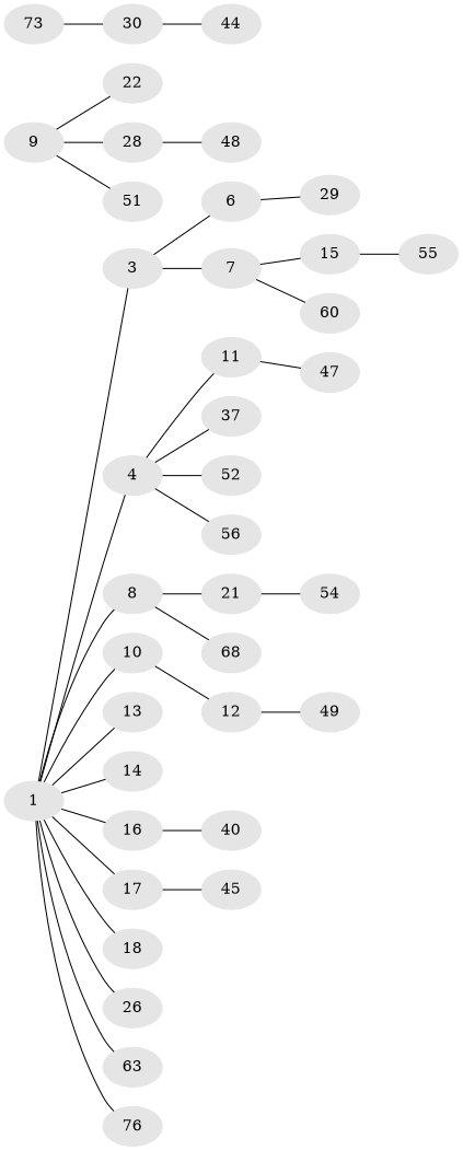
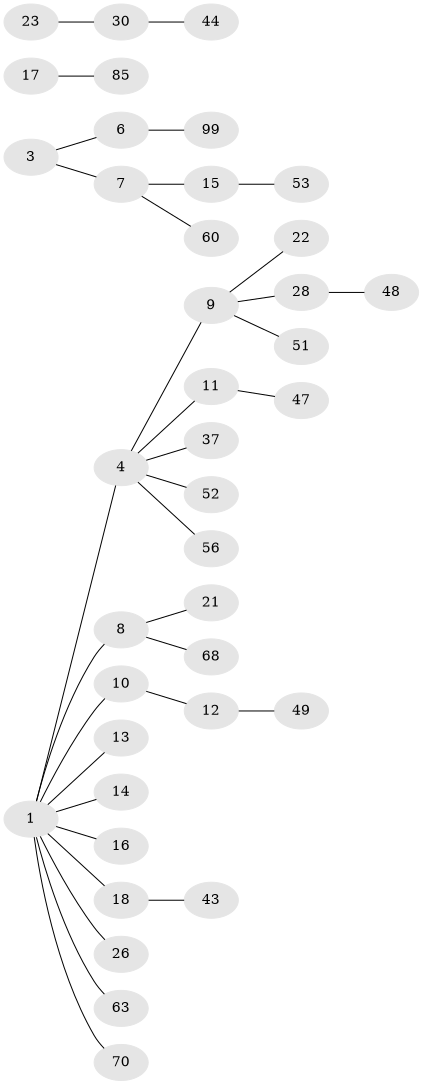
  graph {
    rankdir=LR
    node [color=gray90 style=filled]
    1 [super="+2"]
    3 [super="+73+74"]
    4 [super="+5"]
    8
    10 [super="+79+41"]
    13
    14
    16
    17
    18
    26 [super="+50"]
    63
-   76 [super="+80"]
+   76 [super="+80" label=70]
    6 [super="+35+58"]
    7
    9 [super="+61+38+46"]
    11 [super="+42+69+31"]
    37
    52 [super="+70"]
    56
    21 [super="+27+55"]
    68
    12
-   40
-   45
-   29 [super="+33"]
+   45 [label=85]
+   43
+   29 [super="+33" label=99]
    15 [super="+19"]
    n29 [label=60 super="+24"]
    22 [super="+34"]
    28 [super="+36+32"]
    51
    47
-   53 [label=55]
-   54
+   53
    48
    49
-   23 [super="+25" label=73]
+   23 [super="+25"]
    30 [super="+78"]
    44 [super="+64"]
-   1 -- 3
    1 -- 4
    1 -- 8
    1 -- 10
    1 -- 13
    1 -- 14
    1 -- 16
-   1 -- 17
    1 -- 18
    1 -- 26
    1 -- 63
    1 -- 76
    3 -- 6
    3 -- 7
+   4 -- 9
    4 -- 11
    4 -- 37
    4 -- 52
    4 -- 56
    8 -- 21
    8 -- 68
    10 -- 12
-   16 -- 40
    17 -- 45
+   18 -- 43
    6 -- 29
    7 -- 15
    7 -- n29
    9 -- 22
    9 -- 28
    9 -- 51
    11 -- 47
-   21 -- 54
    12 -- 49
    15 -- 53
    28 -- 48
    23 -- 30
    30 -- 44
  }
